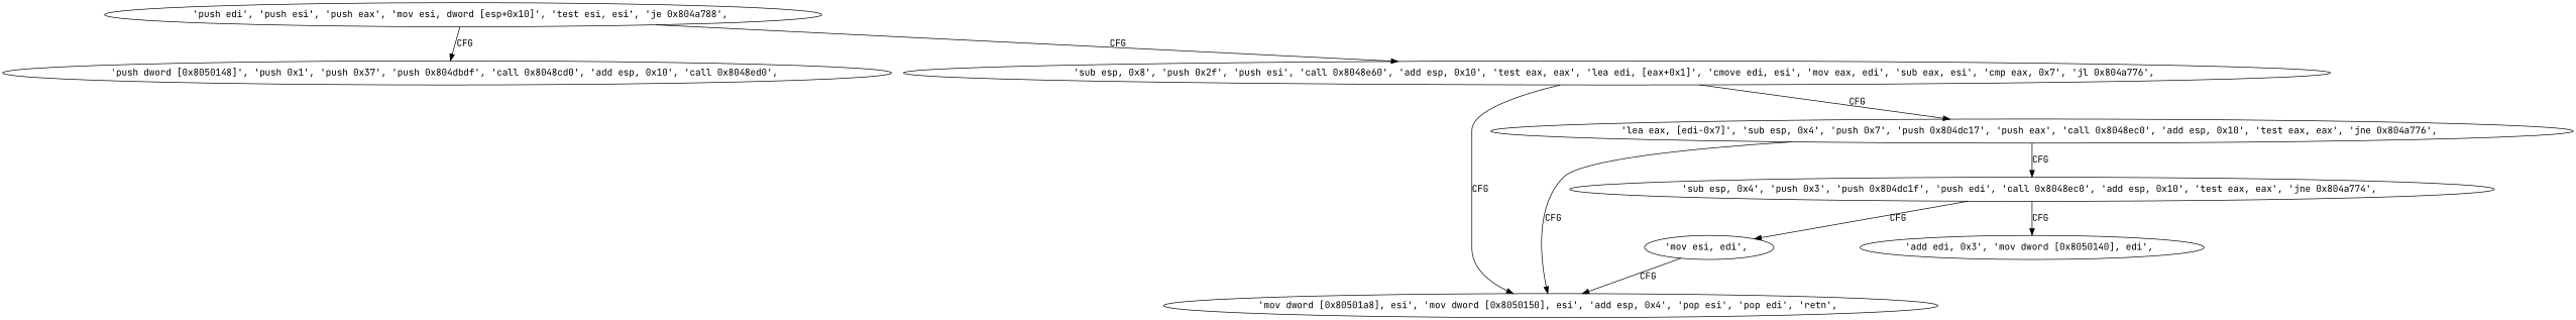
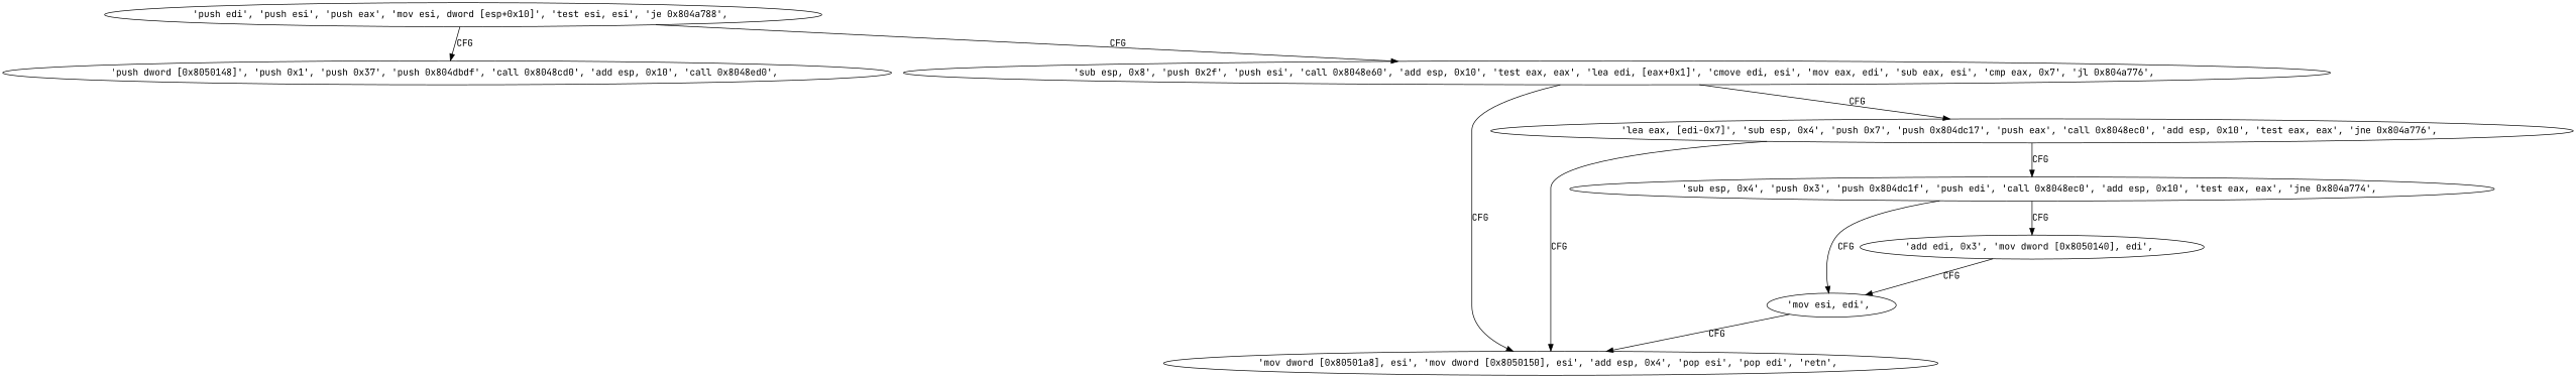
  digraph {
    fontname="JetBrains Mono"
    node [fontname="JetBrains Mono"]
    edge [fontname="JetBrains Mono"]
    n1 [label="'push edi', 'push esi', 'push eax', 'mov esi, dword [esp+0x10]', 'test esi, esi', 'je 0x804a788', "]
    n2 [label="'push dword [0x8050148]', 'push 0x1', 'push 0x37', 'push 0x804dbdf', 'call 0x8048cd0', 'add esp, 0x10', 'call 0x8048ed0', "]
    n3 [label="'sub esp, 0x8', 'push 0x2f', 'push esi', 'call 0x8048e60', 'add esp, 0x10', 'test eax, eax', 'lea edi, [eax+0x1]', 'cmove edi, esi', 'mov eax, edi', 'sub eax, esi', 'cmp eax, 0x7', 'jl 0x804a776', "]
    n4 [label="'mov dword [0x80501a8], esi', 'mov dword [0x8050150], esi', 'add esp, 0x4', 'pop esi', 'pop edi', 'retn', "]
    n5 [label="'lea eax, [edi-0x7]', 'sub esp, 0x4', 'push 0x7', 'push 0x804dc17', 'push eax', 'call 0x8048ec0', 'add esp, 0x10', 'test eax, eax', 'jne 0x804a776', "]
    n6 [label="'sub esp, 0x4', 'push 0x3', 'push 0x804dc1f', 'push edi', 'call 0x8048ec0', 'add esp, 0x10', 'test eax, eax', 'jne 0x804a774', "]
    n7 [label="'mov esi, edi', "]
    n8 [label="'add edi, 0x3', 'mov dword [0x8050140], edi', "]
    n1 -> n2 [label=CFG]
    n1 -> n3 [label=CFG]
    n3 -> n4 [label=CFG]
    n3 -> n5 [label=CFG]
    n5 -> n4 [label=CFG]
    n5 -> n6 [label=CFG]
    n6 -> n7 [label=CFG]
    n6 -> n8 [label=CFG]
    n7 -> n4 [label=CFG]
+   n8 -> n7 [label=CFG]
  }
